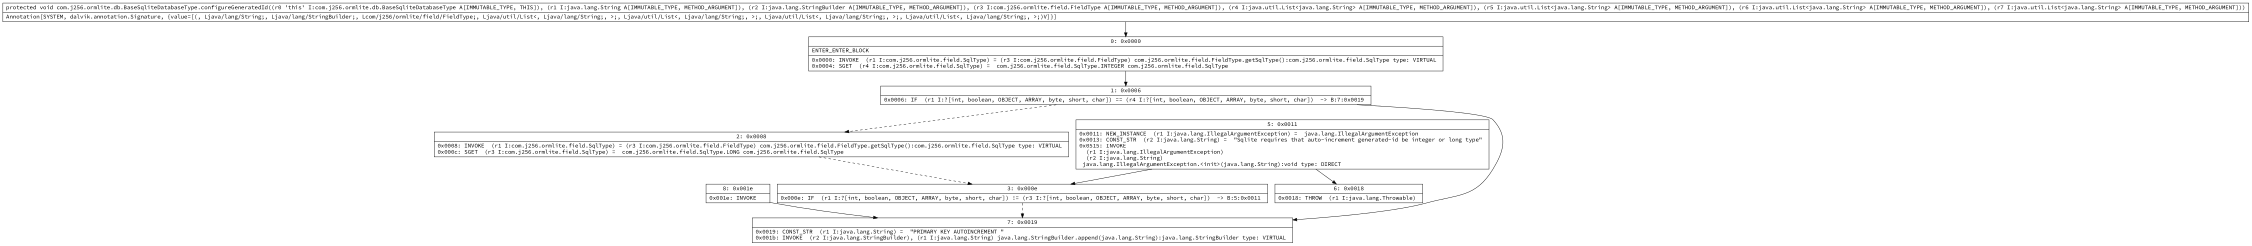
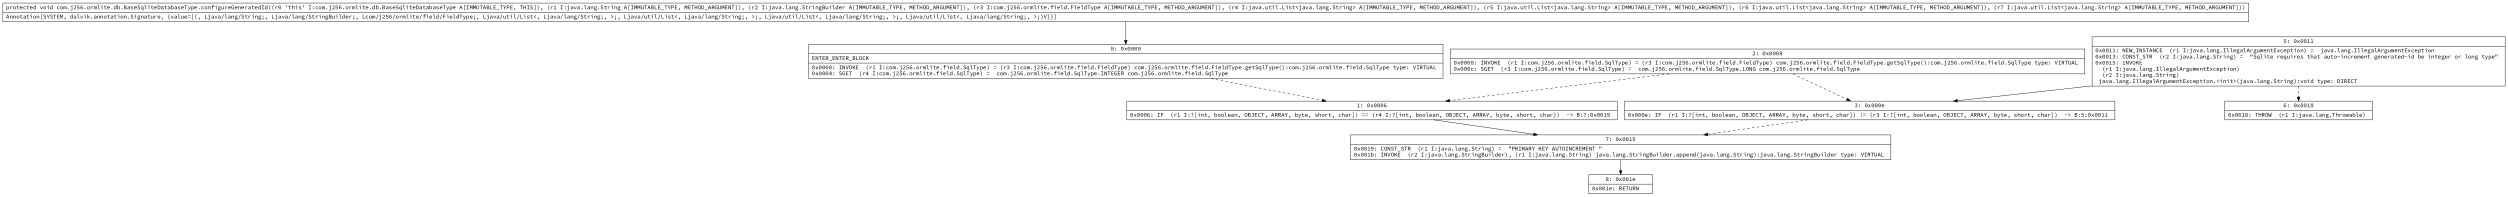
  digraph {
    fontname="Source Code Pro"
    node [fontname="Source Code Pro" shape=record]
    edge [fontname="Source Code Pro"]
    n1 [label="{0\:\ 0x0000|ENTER_ENTER_BLOCK\l|0x0000: INVOKE  (r1 I:com.j256.ormlite.field.SqlType) = (r3 I:com.j256.ormlite.field.FieldType) com.j256.ormlite.field.FieldType.getSqlType():com.j256.ormlite.field.SqlType type: VIRTUAL \l0x0004: SGET  (r4 I:com.j256.ormlite.field.SqlType) =  com.j256.ormlite.field.SqlType.INTEGER com.j256.ormlite.field.SqlType \l}"]
    n2 [label="{1\:\ 0x0006|0x0006: IF  (r1 I:?[int, boolean, OBJECT, ARRAY, byte, short, char]) == (r4 I:?[int, boolean, OBJECT, ARRAY, byte, short, char])  \-\> B:7:0x0019 \l}"]
    n3 [label="{2\:\ 0x0008|0x0008: INVOKE  (r1 I:com.j256.ormlite.field.SqlType) = (r3 I:com.j256.ormlite.field.FieldType) com.j256.ormlite.field.FieldType.getSqlType():com.j256.ormlite.field.SqlType type: VIRTUAL \l0x000c: SGET  (r3 I:com.j256.ormlite.field.SqlType) =  com.j256.ormlite.field.SqlType.LONG com.j256.ormlite.field.SqlType \l}"]
    n4 [label="{7\:\ 0x0019|0x0019: CONST_STR  (r1 I:java.lang.String) =  \"PRIMARY KEY AUTOINCREMENT \" \l0x001b: INVOKE  (r2 I:java.lang.StringBuilder), (r1 I:java.lang.String) java.lang.StringBuilder.append(java.lang.String):java.lang.StringBuilder type: VIRTUAL \l}"]
    n5 [label="{3\:\ 0x000e|0x000e: IF  (r1 I:?[int, boolean, OBJECT, ARRAY, byte, short, char]) != (r3 I:?[int, boolean, OBJECT, ARRAY, byte, short, char])  \-\> B:5:0x0011 \l}"]
-   n6 [label="{8\:\ 0x001e|0x001e: INVOKE   \l}"]
-   n7 [label="{5\:\ 0x0011|0x0011: NEW_INSTANCE  (r1 I:java.lang.IllegalArgumentException) =  java.lang.IllegalArgumentException \l0x0013: CONST_STR  (r2 I:java.lang.String) =  \"Sqlite requires that auto\-increment generated\-id be integer or long type\" \l0x0515: INVOKE  \l  (r1 I:java.lang.IllegalArgumentException)\l  (r2 I:java.lang.String)\l java.lang.IllegalArgumentException.\<init\>(java.lang.String):void type: DIRECT \l}"]
+   n6 [label="{8\:\ 0x001e|0x001e: RETURN   \l}"]
+   n7 [label="{5\:\ 0x0011|0x0011: NEW_INSTANCE  (r1 I:java.lang.IllegalArgumentException) =  java.lang.IllegalArgumentException \l0x0013: CONST_STR  (r2 I:java.lang.String) =  \"Sqlite requires that auto\-increment generated\-id be integer or long type\" \l0x0015: INVOKE  \l  (r1 I:java.lang.IllegalArgumentException)\l  (r2 I:java.lang.String)\l java.lang.IllegalArgumentException.\<init\>(java.lang.String):void type: DIRECT \l}"]
    n8 [label="{6\:\ 0x0018|0x0018: THROW  (r1 I:java.lang.Throwable) \l}"]
    n9 [label="{protected void com.j256.ormlite.db.BaseSqliteDatabaseType.configureGeneratedId((r0 'this' I:com.j256.ormlite.db.BaseSqliteDatabaseType A[IMMUTABLE_TYPE, THIS]), (r1 I:java.lang.String A[IMMUTABLE_TYPE, METHOD_ARGUMENT]), (r2 I:java.lang.StringBuilder A[IMMUTABLE_TYPE, METHOD_ARGUMENT]), (r3 I:com.j256.ormlite.field.FieldType A[IMMUTABLE_TYPE, METHOD_ARGUMENT]), (r4 I:java.util.List\<java.lang.String\> A[IMMUTABLE_TYPE, METHOD_ARGUMENT]), (r5 I:java.util.List\<java.lang.String\> A[IMMUTABLE_TYPE, METHOD_ARGUMENT]), (r6 I:java.util.List\<java.lang.String\> A[IMMUTABLE_TYPE, METHOD_ARGUMENT]), (r7 I:java.util.List\<java.lang.String\> A[IMMUTABLE_TYPE, METHOD_ARGUMENT]))  | Annotation[SYSTEM, dalvik.annotation.Signature, \{value=[(, Ljava\/lang\/String;, Ljava\/lang\/StringBuilder;, Lcom\/j256\/ormlite\/field\/FieldType;, Ljava\/util\/List\<, Ljava\/lang\/String;, \>;, Ljava\/util\/List\<, Ljava\/lang\/String;, \>;, Ljava\/util\/List\<, Ljava\/lang\/String;, \>;, Ljava\/util\/List\<, Ljava\/lang\/String;, \>;)V]\}]\l}"]
-   n1 -> n2
-   n2 -> n3 [style=dashed]
+   n1 -> n2 [style=dashed]
+   n3 -> n2 [style=dashed]
    n2 -> n4
    n3 -> n5 [style=dashed]
-   n6 -> n4
+   n4 -> n6
    n5 -> n4 [style=dashed]
    n7 -> n5
-   n7 -> n8
+   n7 -> n8 [style=dashed]
    n9 -> n1
  }
